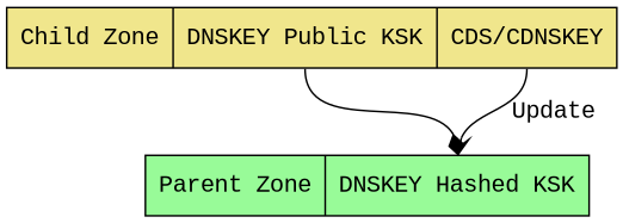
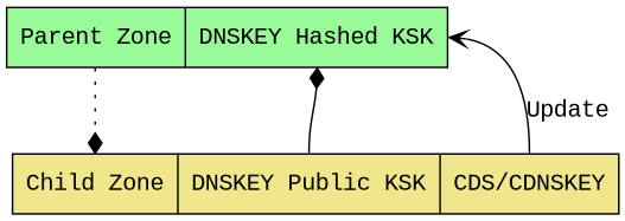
  digraph {
    fontname="Liberation Mono"
    node [shape=record style=filled fontname="Liberation Mono"]
    edge [headport=f1 arrowhead=diamond fontname="Liberation Mono"]
    n1 [label="<f10>Parent Zone|<f1> DNSKEY Hashed KSK" fillcolor=palegreen]
    n2 [label="<f11>Child Zone|<f2> DNSKEY Public KSK|<f3> CDS/CDNSKEY" fillcolor=khaki]
+   n1 -> n2 [headport=f11 style=dotted tailport=f10]
    n2 -> n1 [tailport=f2]
    n2 -> n1 [label=Update tailport=f3 arrowhead=vee]
  }
